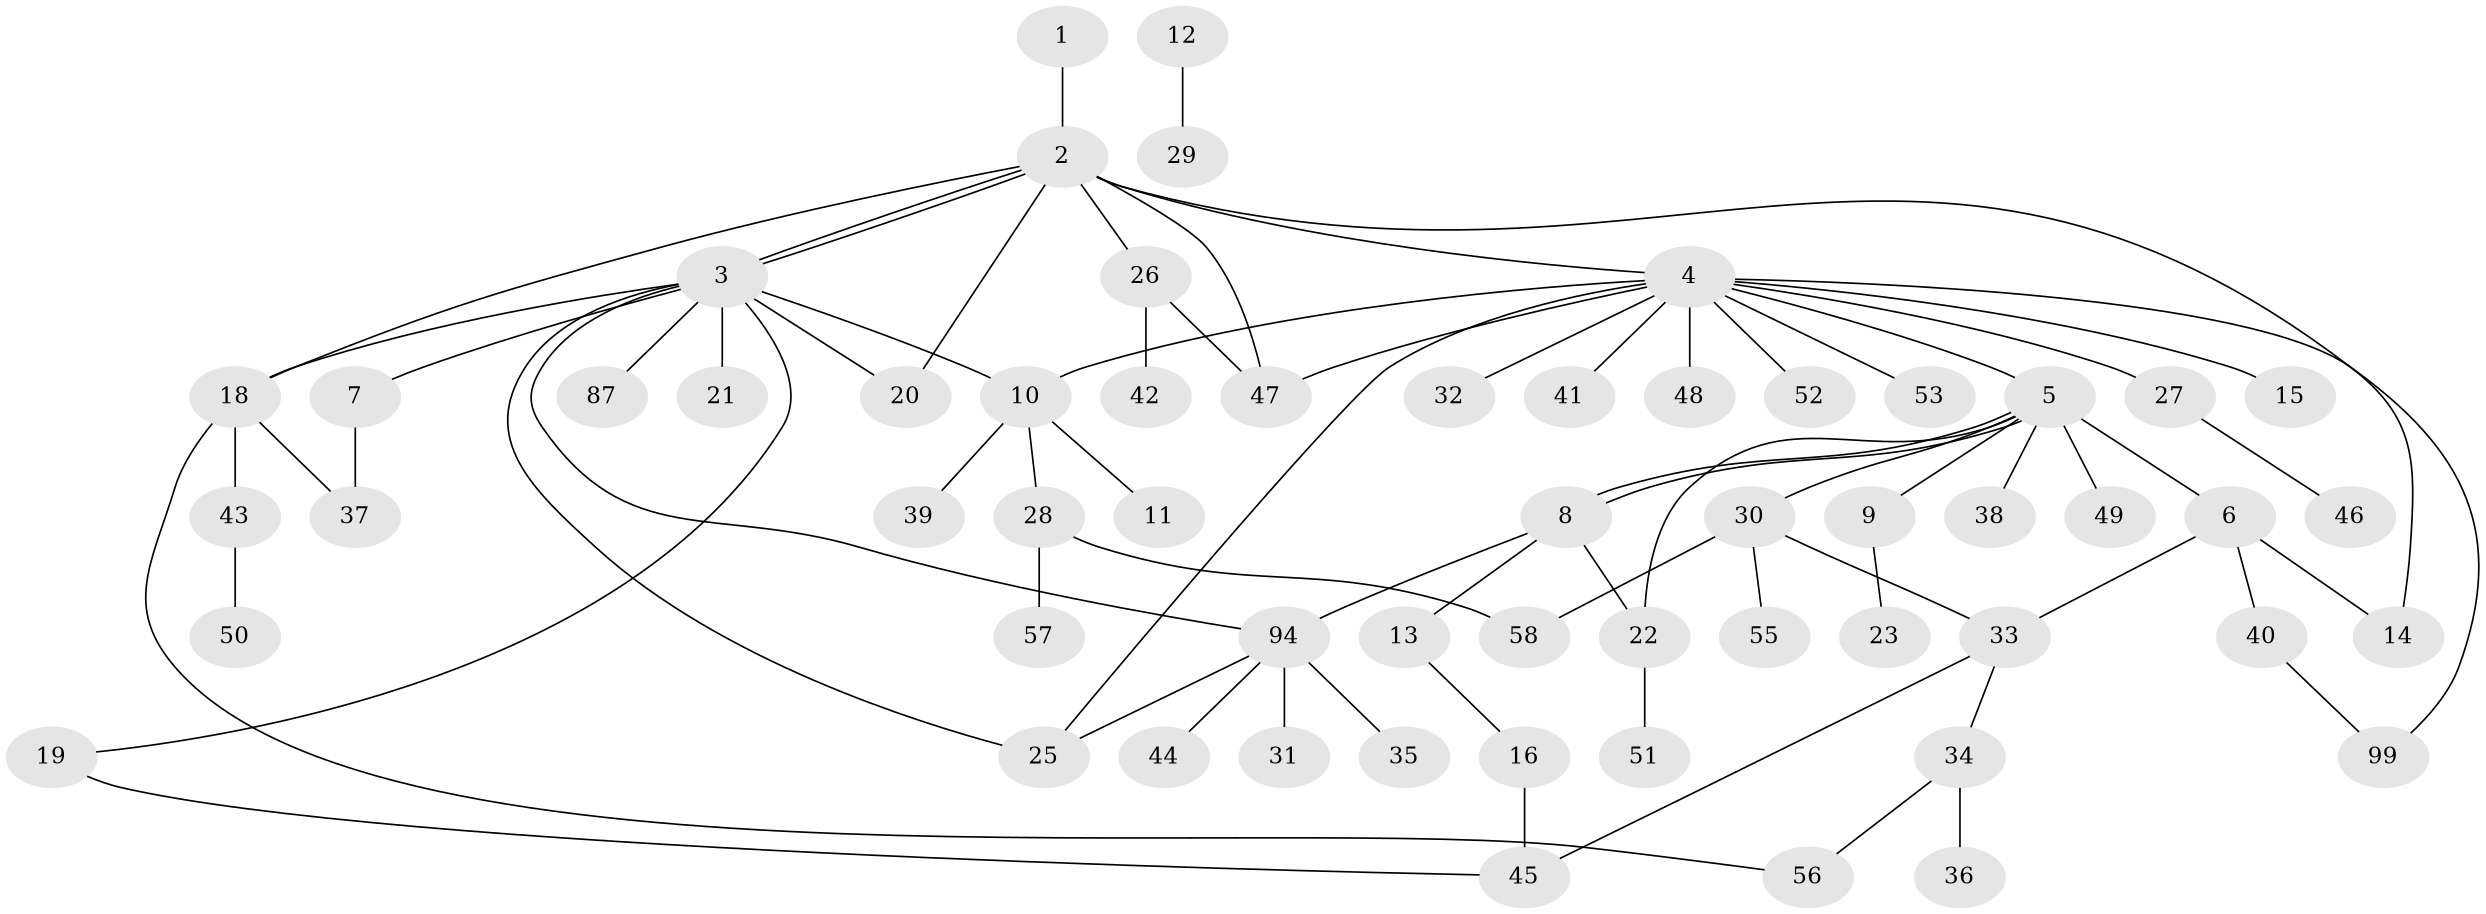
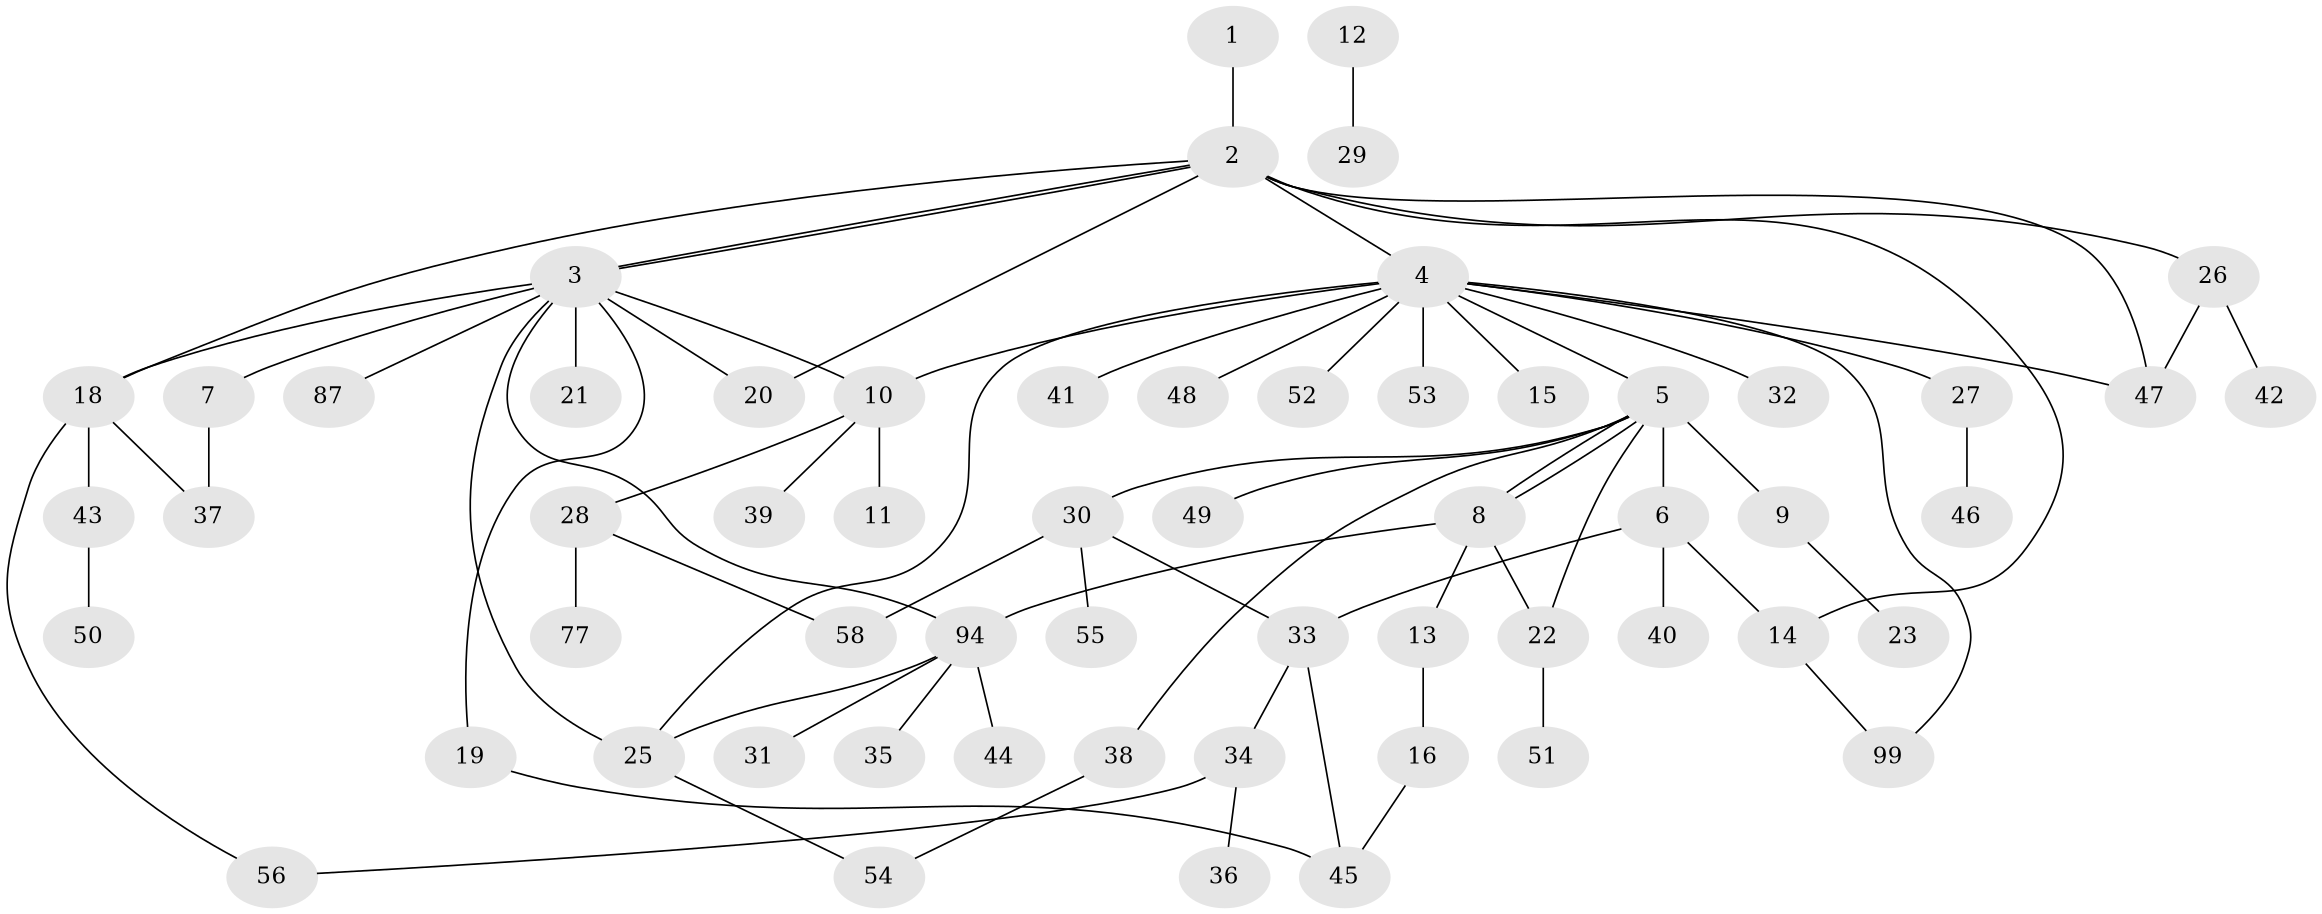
  graph {
    node [color=gray90 style=filled]
    1
    2
    3
    4
    14
    18
    20
    26
    47
    7
    10
    n12 [label=87]
    19
    21
    n15 [label=94]
    25
    5
    15
    27
    32
    41
    48
    52
    53
    n25 [label=99]
    37
    43
    56
    42
    11
    28
    39
    12
    29
    45
    31
    35
    44
+   54
    6
    8
    9
    22
    30
    38
    49
    46
    33
    40
    13
    23
    51
    58
    55
    34
    16
-   57
+   57 [label=77]
    50
    36
    1 -- 2
    2 -- 3
    2 -- 3
    2 -- 4
    2 -- 14
    2 -- 18
    2 -- 20
    2 -- 26
    2 -- 47
    3 -- 18
    3 -- 20
    3 -- 7
    3 -- 10
    3 -- n12
    3 -- 19
    3 -- 21
    3 -- n15
    3 -- 25
    4 -- 47
    4 -- 10
    4 -- 25
    4 -- 5
    4 -- 15
    4 -- 27
    4 -- 32
    4 -- 41
    4 -- 48
    4 -- 52
    4 -- 53
    4 -- n25
    18 -- 37
    18 -- 43
    18 -- 56
    26 -- 47
    26 -- 42
    7 -- 37
    10 -- 11
    10 -- 28
    10 -- 39
    19 -- 45
    n15 -- 25
    n15 -- 31
    n15 -- 35
    n15 -- 44
+   25 -- 54
    5 -- 6
    5 -- 8
    5 -- 8
    5 -- 9
    5 -- 22
    5 -- 30
    5 -- 38
    5 -- 49
    27 -- 46
    43 -- 50
    28 -- 58
    28 -- 57
    12 -- 29
    6 -- 14
    6 -- 33
    6 -- 40
    8 -- n15
    8 -- 22
    8 -- 13
    9 -- 23
    22 -- 51
    30 -- 33
    30 -- 58
    30 -- 55
+   38 -- 54
    33 -- 45
    33 -- 34
-   40 -- n25
+   14 -- n25
    13 -- 16
    34 -- 56
    34 -- 36
    16 -- 45
  }
